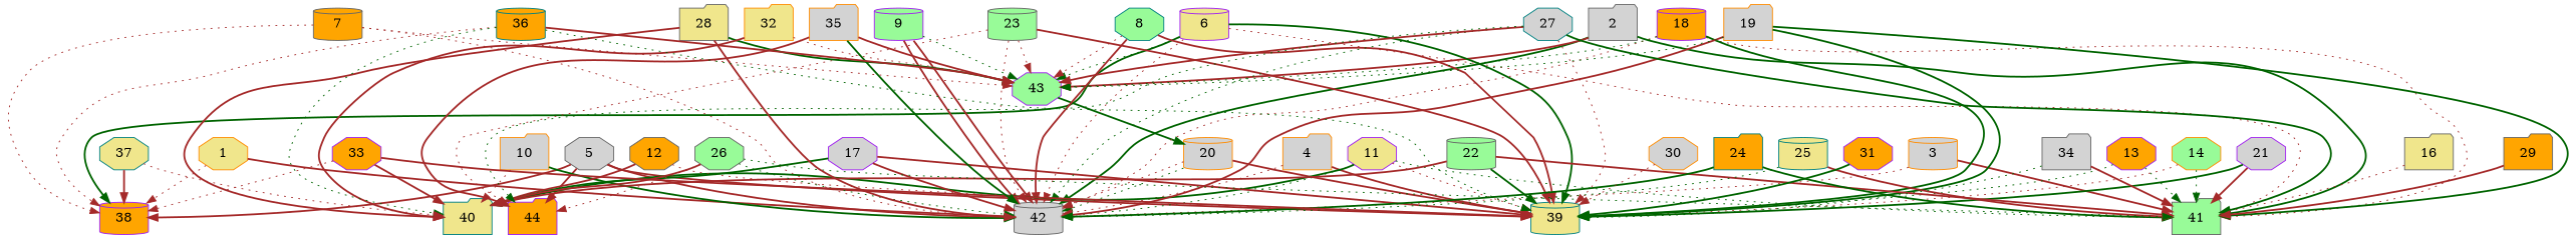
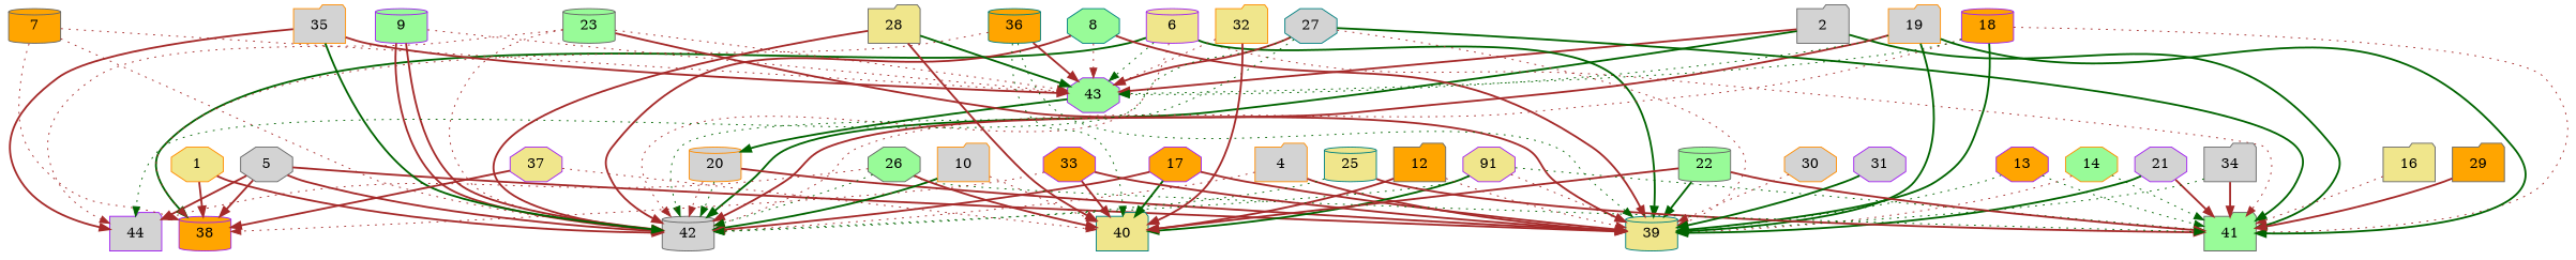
  digraph {
    node [alpha=0.18 color=gray40 fillcolor=lightgrey shape=octagon style=filled]
    edge [color=brown style=bold]
    1 [alpha=0.09 color=darkorange expect_size=41579485304592512 fillcolor=khaki]
    38 [alpha=0.14 color=purple expect_size=5290338329653126627328 fillcolor=orange shape=cylinder]
    42 [alpha=0.15 expect_size=16174138687304239153152 shape=cylinder]
    2 [alpha=0.16 expect_size=40967456177282392 shape=folder]
    41 [alpha=0.14 expect_size=1221921726316851232768 fillcolor=palegreen shape=folder]
    43 [alpha=0.00 color=purple expect_size=28403721430203084 fillcolor=palegreen]
    20 [alpha=0.04 color=darkorange expect_size=7018127202245259264 shape=cylinder]
-   3 [alpha=0.14 color=darkorange expect_size=98895179276373888 shape=cylinder]
    4 [alpha=0.05 color=darkorange expect_size=2200252105624177664 shape=folder]
    39 [alpha=0.15 color=teal expect_size=13982729092326250 fillcolor=khaki shape=cylinder]
    5 [alpha=0.12 expect_size=911572479439273984000]
-   44 [alpha=0.19 color=purple expect_size=2260030615324985344 fillcolor=orange shape=folder]
+   44 [alpha=0.19 color=purple expect_size=2260030615324985344 shape=folder]
    6 [alpha=0.13 color=purple expect_size=4518143866142907904 fillcolor=khaki shape=cylinder]
    7 [alpha=0.19 expect_size=1216653825830829312 fillcolor=orange shape=cylinder]
    8 [alpha=0.14 color=teal expect_size=704964797070283520 fillcolor=palegreen]
    9 [alpha=0.10 color=purple expect_size=15260921974373543313408 fillcolor=palegreen shape=cylinder]
    10 [alpha=0.12 color=darkorange expect_size=9648562308079151104 shape=folder]
    40 [alpha=0.05 color=teal expect_size=2189854899078623744 fillcolor=khaki shape=folder]
-   11 [color=purple expect_size=720733550427677952 fillcolor=khaki]
-   12 [alpha=0.17 expect_size=31797573587209856 fillcolor=orange]
+   11 [color=purple expect_size=720733550427677952 fillcolor=khaki label=91]
+   12 [alpha=0.17 expect_size=31797573587209856 fillcolor=orange shape=folder]
    13 [color=purple expect_size=795607212040820621312 fillcolor=orange]
    14 [alpha=0.19 color=darkorange expect_size=4062775488838111744 fillcolor=palegreen]
    16 [alpha=0.16 expect_size=126503652340768816 fillcolor=khaki shape=folder]
-   17 [color=purple expect_size=2185127990878156]
+   17 [color=purple expect_size=2185127990878156 fillcolor=orange]
    18 [alpha=0.09 color=purple expect_size=99424734806016000000 fillcolor=orange shape=cylinder]
    19 [alpha=0.06 color=darkorange expect_size=8099074286402611970048 shape=folder]
    21 [color=purple expect_size=1793160409953026965504]
    22 [alpha=0.10 expect_size=1566301568913194876928 fillcolor=palegreen shape=cylinder]
    23 [alpha=0.17 expect_size=210225861470630016 fillcolor=palegreen shape=cylinder]
-   24 [alpha=0.05 color=teal expect_size=572753259348659011584 fillcolor=orange shape=folder]
    25 [alpha=0.00 color=teal expect_size=12848983606781825024 fillcolor=khaki shape=cylinder]
    26 [alpha=0.05 expect_size=3227782143128810496 fillcolor=palegreen]
    27 [alpha=0.08 color=teal expect_size=2247617950923993645056]
    28 [alpha=0.12 expect_size=742007826444900630528 fillcolor=khaki shape=folder]
    29 [alpha=0.10 expect_size=15788442371874012 fillcolor=orange shape=folder]
    30 [alpha=0.08 color=darkorange expect_size=1451136874361383168]
-   31 [alpha=0.06 color=purple expect_size=466680924341900160 fillcolor=orange]
+   31 [alpha=0.06 color=purple expect_size=466680924341900160]
    32 [alpha=0.11 color=darkorange expect_size=5162923702962601984 fillcolor=khaki shape=folder]
    33 [alpha=0.07 color=purple expect_size=11616994201407588401152 fillcolor=orange]
    34 [alpha=0.16 expect_size=1798564023711211454464 shape=folder]
    35 [alpha=0.02 color=darkorange expect_size=11736212726136619139072 shape=folder]
    36 [color=teal expect_size=8195823821969493590016 fillcolor=orange shape=cylinder]
-   37 [color=teal expect_size=1452465052642154240 fillcolor=khaki]
-   1 -> 38 [style=dotted]
+   37 [color=purple expect_size=1452465052642154240 fillcolor=khaki]
+   1 -> 38
    1 -> 42
    2 -> 42 [color=darkgreen]
    2 -> 41 [color=darkgreen]
    2 -> 43
    43 -> 20 [color=darkgreen]
    20 -> 42 [style=dotted]
    20 -> 42 [color=darkgreen style=dotted]
    20 -> 39
-   3 -> 42 [style=dotted]
-   3 -> 41
    4 -> 42 [style=dotted]
    4 -> 39
    5 -> 38
    5 -> 42
    5 -> 39
    5 -> 44
    6 -> 38 [color=darkgreen]
    6 -> 42 [style=dotted]
    6 -> 41 [style=dotted]
    6 -> 43 [color=darkgreen style=dotted]
    6 -> 39 [color=darkgreen]
    7 -> 38 [style=dotted]
    7 -> 42 [style=dotted]
    7 -> 43 [style=dotted]
    8 -> 42
    8 -> 43 [style=dotted]
    8 -> 39
    9 -> 42
    9 -> 42
-   9 -> 43 [color=darkgreen style=dotted]
+   9 -> 43 [style=dotted]
    10 -> 42 [color=darkgreen]
    10 -> 40 [style=dotted]
    11 -> 42 [color=darkgreen style=dotted]
    11 -> 41 [color=darkgreen style=dotted]
    11 -> 39 [style=dotted]
    11 -> 40 [color=darkgreen]
    12 -> 39 [style=dotted]
    12 -> 40
    13 -> 41 [color=darkgreen style=dotted]
    13 -> 39 [color=darkgreen style=dotted]
    14 -> 41 [color=darkgreen style=dotted]
    14 -> 39 [style=dotted]
    16 -> 41 [style=dotted]
    17 -> 42
    17 -> 39
    17 -> 40 [color=darkgreen]
    18 -> 42 [style=dotted]
    18 -> 41 [style=dotted]
    18 -> 43 [color=darkgreen style=dotted]
    18 -> 39 [color=darkgreen]
    19 -> 42
    19 -> 41 [color=darkgreen]
    19 -> 43 [color=darkgreen style=dotted]
    19 -> 39 [color=darkgreen]
    21 -> 41
    21 -> 39 [color=darkgreen]
    22 -> 41
    22 -> 39 [color=darkgreen]
    22 -> 40
    23 -> 42 [style=dotted]
    23 -> 43 [style=dotted]
    23 -> 39
    23 -> 44 [style=dotted]
-   24 -> 42 [color=darkgreen]
-   24 -> 41 [color=darkgreen]
    25 -> 42 [color=darkgreen style=dotted]
    25 -> 41
    26 -> 42 [color=darkgreen style=dotted]
    26 -> 41 [color=darkgreen style=dotted]
    26 -> 44 [style=dotted]
    26 -> 40
    27 -> 42 [color=darkgreen style=dotted]
    27 -> 41 [color=darkgreen]
    27 -> 43
    27 -> 39 [style=dotted]
    27 -> 44 [color=darkgreen style=dotted]
    28 -> 42
    28 -> 43 [color=darkgreen]
    28 -> 40
    29 -> 41
    30 -> 39 [style=dotted]
    31 -> 39 [color=darkgreen]
    32 -> 43 [style=dotted]
    32 -> 40
    33 -> 38 [style=dotted]
    33 -> 39
    33 -> 40
    34 -> 41
    34 -> 39 [color=darkgreen style=dotted]
    35 -> 42 [color=darkgreen]
    35 -> 43
    35 -> 44
    36 -> 38 [style=dotted]
    36 -> 43
    36 -> 39 [color=darkgreen style=dotted]
    36 -> 40 [color=darkgreen style=dotted]
    37 -> 38
    37 -> 40 [style=dotted]
  }
